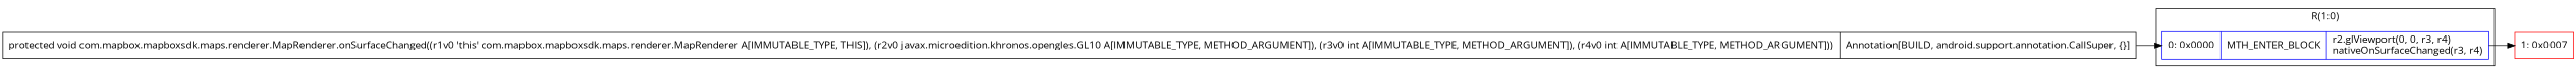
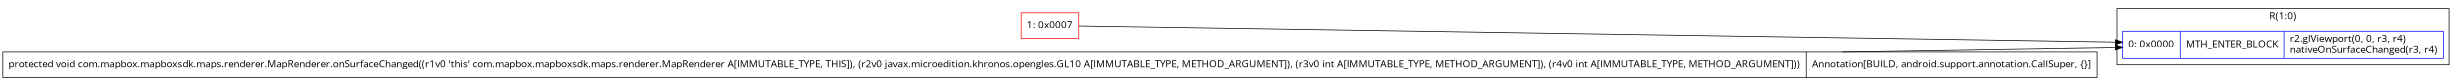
  digraph {
    rankdir=LR
    fontname="Open Sans"
    node [shape=record fontname="Open Sans"]
    edge [fontname="Open Sans"]
    n1 [color=blue label="{0\:\ 0x0000|MTH_ENTER_BLOCK\l|r2.glViewport(0, 0, r3, r4)\lnativeOnSurfaceChanged(r3, r4)\l}"]
    n2 [color=red label="{1\:\ 0x0007}"]
    n3 [label="{protected void com.mapbox.mapboxsdk.maps.renderer.MapRenderer.onSurfaceChanged((r1v0 'this' com.mapbox.mapboxsdk.maps.renderer.MapRenderer A[IMMUTABLE_TYPE, THIS]), (r2v0 javax.microedition.khronos.opengles.GL10 A[IMMUTABLE_TYPE, METHOD_ARGUMENT]), (r3v0 int A[IMMUTABLE_TYPE, METHOD_ARGUMENT]), (r4v0 int A[IMMUTABLE_TYPE, METHOD_ARGUMENT]))  | Annotation[BUILD, android.support.annotation.CallSuper, \{\}]\l}"]
    subgraph cluster_1 {
      label="R(1:0)"
      n1
    }
-   n1 -> n2
+   n2 -> n1
    n3 -> n1
  }
